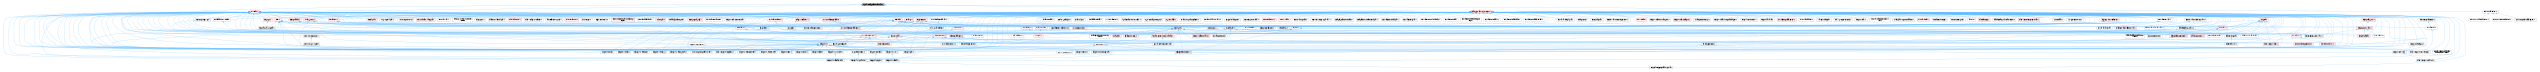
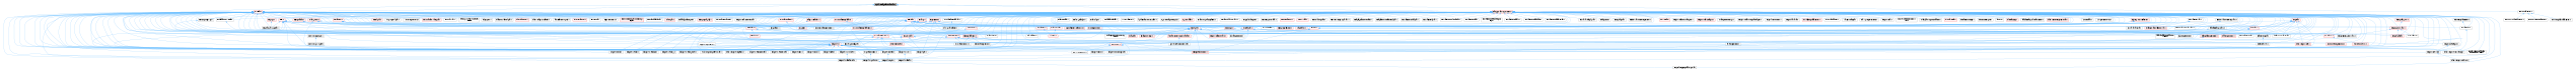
  digraph {
    node [color=grey40 fillcolor=white fontname=Helvetica fontsize=10 shape=box style=filled]
    edge [color=steelblue1 dir=back fontname=Helvetica fontsize=10 labelfontname=Helvetica labelfontsize=10 style=solid]
    n1 [color=gray40 fillcolor=grey60 fontcolor=black height=0.2 label="SlateWidgetAccessibleTypes.h" width=0.4]
    n2 [height=0.2 label="CommonLoadGuard.h" width=0.4]
    n3 [height=0.2 label="CommonTextBlock.h" width=0.4]
    n4 [color=red fillcolor="#FFF0F0" height=0.2 label="DeclarativeSyntaxSupport.h" width=0.4]
    n5 [color=red fillcolor="#FFF0F0" height=0.2 label="SWidget.h" width=0.4]
    n6 [height=0.2 label="CommonLazyImage.h" width=0.4]
    n7 [height=0.2 label="CommonDateTimeTextBlock.h" width=0.4]
    n8 [height=0.2 label="CommonNumericTextBlock.h" width=0.4]
    n9 [height=0.2 label="CommonUIEditorSettings.h" width=0.4]
    n10 [height=0.2 label="AboutScreen.h" width=0.4]
    n11 [height=0.2 label="AnimationEditorUtils.h" width=0.4]
    n12 [color=red fillcolor="#FFF0F0" height=0.2 label="BasicLayoutWidgetSlot.h" width=0.4]
    n13 [color=red fillcolor="#FFF0F0" height=0.2 label="SBoxPanel.h" width=0.4]
    n14 [height=0.2 label="BoneDragDropOp.h" width=0.4]
    n15 [height=0.2 label="ClassDragDropOp.h" width=0.4]
    n16 [color=red fillcolor="#FFF0F0" height=0.2 label="DecoratedDragDropOp.h" width=0.4]
    n17 [height=0.2 label="LevelDragDropOp.h" width=0.4]
    n18 [height=0.2 label="GameModeInfoCustomizer.h" width=0.4]
    n19 [color=red fillcolor="#FFF0F0" height=0.2 label="PropertyCustomizationHelpers.h" width=0.4]
    n20 [color=red fillcolor="#FFF0F0" height=0.2 label="SBreadcrumbTrail.h" width=0.4]
    n21 [color=red fillcolor="#FFF0F0" height=0.2 label="SComboButton.h" width=0.4]
    n22 [height=0.2 label="SBoneMappingBase.h" width=0.4]
    n23 [color=red fillcolor="#FFF0F0" height=0.2 label="SComboBox.h" width=0.4]
    n24 [height=0.2 label="SBlueprintEditorSelected\lDebugObjectWidget.h" width=0.4]
    n25 [height=0.2 label="SCSVImportOptions.h" width=0.4]
    n26 [color=red fillcolor="#FFF0F0" height=0.2 label="SEditableComboBox.h" width=0.4]
    n27 [height=0.2 label="SNameComboBox.h" width=0.4]
    n28 [height=0.2 label="SGraphPinNameList.h" width=0.4]
    n29 [height=0.2 label="SGraphPinDataTableRowName.h" width=0.4]
    n30 [color=red fillcolor="#FFF0F0" height=0.2 label="SComponentClassCombo.h" width=0.4]
    n31 [height=0.2 label="SGridLineSpacingList.h" width=0.4]
    n32 [height=0.2 label="SNumericDropDown.h" width=0.4]
    n33 [color=red fillcolor="#FFF0F0" height=0.2 label="SPopUpErrorText.h" width=0.4]
    n34 [height=0.2 label="SFilterBarClippingHorizontal\lWidget.h" width=0.4]
    n35 [color=red fillcolor="#FFF0F0" height=0.2 label="SHeader.h" width=0.4]
    n36 [color=red fillcolor="#FFF0F0" height=0.2 label="SNumericEntryBox.h" width=0.4]
    n37 [height=0.2 label="SGraphPinNum.h" width=0.4]
    n38 [height=0.2 label="SGraphPinInteger.h" width=0.4]
    n39 [height=0.2 label="SGraphPinNumSlider.h" width=0.4]
    n40 [height=0.2 label="SGraphPinIntegerSlider.h" width=0.4]
    n41 [height=0.2 label="SGraphPinVector2DSlider.h" width=0.4]
    n42 [height=0.2 label="SGraphPinVectorSlider.h" width=0.4]
    n43 [color=red fillcolor="#FFF0F0" height=0.2 label="SNodePanel.h" width=0.4]
    n44 [height=0.2 label="SCommentBubble.h" width=0.4]
    n45 [height=0.2 label="SDesignSurface.h" width=0.4]
    n46 [height=0.2 label="SDesignerView.h" width=0.4]
    n47 [color=red fillcolor="#FFF0F0" height=0.2 label="SGraphNode.h" width=0.4]
    n48 [height=0.2 label="DataflowGraphEditor.h" width=0.4]
    n49 [height=0.2 label="SGraphNodeDefault.h" width=0.4]
    n50 [height=0.2 label="SGraphNodeKnot.h" width=0.4]
    n51 [height=0.2 label="SRigVMGraphNodeKnot.h" width=0.4]
    n52 [height=0.2 label="SGraphPanel.h" width=0.4]
    n53 [color=red fillcolor="#FFF0F0" height=0.2 label="SGraphPin.h" width=0.4]
    n54 [height=0.2 label="SGraphPinBool.h" width=0.4]
    n55 [height=0.2 label="SGraphPinColor.h" width=0.4]
    n56 [height=0.2 label="SGraphPinEnum.h" width=0.4]
    n57 [height=0.2 label="SGraphPinExec.h" width=0.4]
    n58 [height=0.2 label="SGraphPinObject.h" width=0.4]
    n59 [height=0.2 label="SGraphPinClass.h" width=0.4]
    n60 [height=0.2 label="SGraphPinString.h" width=0.4]
    n61 [height=0.2 label="SGraphPinStructInstance.h" width=0.4]
    n62 [height=0.2 label="SGraphPinVector.h" width=0.4]
    n63 [height=0.2 label="SGraphPinVector2D.h" width=0.4]
    n64 [height=0.2 label="SGraphPinVector4.h" width=0.4]
    n65 [height=0.2 label="SGraphPinVector4Slider.h" width=0.4]
    n66 [height=0.2 label="SRigVMGraphChangePinType.h" width=0.4]
    n67 [height=0.2 label="SRigVMGraphPinCategory.h" width=0.4]
    n68 [height=0.2 label="SRigVMGraphPinCurveFloat.h" width=0.4]
    n69 [color=red fillcolor="#FFF0F0" height=0.2 label="SRigVMGraphNode.h" width=0.4]
    n70 [color=red fillcolor="#FFF0F0" height=0.2 label="SGraphNodeComment.h" width=0.4]
    n71 [height=0.2 label="BoneSelectionWidget.h" width=0.4]
    n72 [height=0.2 label="BrushBuilderDragDropOp.h" width=0.4]
    n73 [height=0.2 label="CreditsScreen.h" width=0.4]
    n74 [height=0.2 label="DebuggerCommands.h" width=0.4]
    n75 [color=red fillcolor="#FFF0F0" height=0.2 label="DetailWidgetRow.h" width=0.4]
    n76 [color=red fillcolor="#FFF0F0" height=0.2 label="Dialogs.h" width=0.4]
    n77 [height=0.2 label="DlgPickAssetPath.h" width=0.4]
    n78 [height=0.2 label="DlgPickPath.h" width=0.4]
    n79 [height=0.2 label="DlgReferenceTree.h" width=0.4]
    n80 [color=red fillcolor="#FFF0F0" height=0.2 label="FindInBlueprints.h" width=0.4]
-   n81 [height=0.2 label="FindInGraph.h" width=0.4]
+   n81 [height=0.2 label="Composite.h" width=0.4]
    n82 [color=red fillcolor="#FFF0F0" height=0.2 label="FractureEditorModeToolkit.h" width=0.4]
    n83 [color=red fillcolor="#FFF0F0" height=0.2 label="GraphEditor.h" width=0.4]
    n84 [height=0.2 label="SBlueprintDiff.h" width=0.4]
    n85 [height=0.2 label="SGraphEditorActionMenu.h" width=0.4]
    n86 [height=0.2 label="MiniCurveEditor.h" width=0.4]
    n87 [color=red fillcolor="#FFF0F0" height=0.2 label="MultiBox.h" width=0.4]
    n88 [height=0.2 label="PanelExtensionSubsystem.h" width=0.4]
    n89 [height=0.2 label="PropertyInfoViewStyle.h" width=0.4]
    n90 [height=0.2 label="ReferenceSectionSelection\lWidget.h" width=0.4]
    n91 [height=0.2 label="SAsyncOperationStatus.h" width=0.4]
    n92 [color=red fillcolor="#FFF0F0" height=0.2 label="SAudioMeter.h" width=0.4]
    n93 [height=0.2 label="SBackgroundBlur.h" width=0.4]
    n94 [height=0.2 label="SBlueprintNamespaceEntry.h" width=0.4]
    n95 [height=0.2 label="SBlueprintRevisionMenu.h" width=0.4]
    n96 [color=red fillcolor="#FFF0F0" height=0.2 label="SBorder.h" width=0.4]
    n97 [height=0.2 label="SBuildProgress.h" width=0.4]
    n98 [color=red fillcolor="#FFF0F0" height=0.2 label="SButton.h" width=0.4]
    n99 [color=red fillcolor="#FFF0F0" height=0.2 label="SHyperlink.h" width=0.4]
    n100 [color=red fillcolor="#FFF0F0" height=0.2 label="SRichTextHyperlink.h" width=0.4]
    n101 [height=0.2 label="SKeySelector.h" width=0.4]
    n102 [color=red fillcolor="#FFF0F0" height=0.2 label="SDockTab.h" width=0.4]
    n103 [color=red fillcolor="#FFF0F0" height=0.2 label="SPersonaToolBox.h" width=0.4]
    n104 [color=red fillcolor="#FFF0F0" height=0.2 label="SEditableTextBox.h" width=0.4]
    n105 [color=red fillcolor="#FFF0F0" height=0.2 label="SErrorText.h" width=0.4]
+   n106 [color=red fillcolor="#FFF0F0" height=0.2 label="SErrorHint.h" width=0.4]
    n107 [color=red fillcolor="#FFF0F0" height=0.2 label="SExpandableButton.h" width=0.4]
    n108 [color=red fillcolor="#FFF0F0" height=0.2 label="SHeaderRow.h" width=0.4]
    n109 [color=red fillcolor="#FFF0F0" height=0.2 label="SMultiLineEditableTextBox.h" width=0.4]
    n110 [color=red fillcolor="#FFF0F0" height=0.2 label="SBox.h" width=0.4]
    n111 [height=0.2 label="SEnableBox.h" width=0.4]
    n112 [height=0.2 label="SGameLayerManager.h" width=0.4]
    n113 [color=red fillcolor="#FFF0F0" height=0.2 label="SLinkedBox.h" width=0.4]
    n114 [color=red fillcolor="#FFF0F0" height=0.2 label="SCanvas.h" width=0.4]
    n115 [color=red fillcolor="#FFF0F0" height=0.2 label="SCheckBox.h" width=0.4]
    n116 [color=red fillcolor="#FFF0F0" height=0.2 label="SNotificationList.h" width=0.4]
    n117 [height=0.2 label="SClassPickerDialog.h" width=0.4]
    n118 [color=red fillcolor="#FFF0F0" height=0.2 label="SColorBlock.h" width=0.4]
    n119 [height=0.2 label="SColorGradientEditor.h" width=0.4]
    n120 [height=0.2 label="SCurveEditor.h" width=0.4]
    n121 [height=0.2 label="SColorGradingWheel.h" width=0.4]
    n122 [color=red fillcolor="#FFF0F0" height=0.2 label="SColorSpectrum.h" width=0.4]
    n123 [color=red fillcolor="#FFF0F0" height=0.2 label="SColorWheel.h" width=0.4]
    n124 [color=red fillcolor="#FFF0F0" height=0.2 label="SCommonEditorViewportToolbar\lBase.h" width=0.4]
    n125 [height=0.2 label="SComplexGradient.h" width=0.4]
    n126 [height=0.2 label="SCompoundTrackLaneView.h" width=0.4]
    n127 [height=0.2 label="SConstraintCanvas.h" width=0.4]
    n128 [height=0.2 label="SContentReference.h" width=0.4]
    n129 [height=0.2 label="SCreateAssetFromObject.h" width=0.4]
    n130 [height=0.2 label="SCreateClothingSettingsPanel.h" width=0.4]
    n131 [height=0.2 label="SCurveEditorFilterPanel.h" width=0.4]
    n132 [height=0.2 label="SCurveEditorPanel.h" width=0.4]
    n133 [height=0.2 label="SCurveEditorToolProperties.h" width=0.4]
    n134 [height=0.2 label="SCurveEditorTree.h" width=0.4]
    n135 [height=0.2 label="SCurveEditorTreeFilterStatus\lBar.h" width=0.4]
    n136 [height=0.2 label="SCurveEditorTreePin.h" width=0.4]
    n137 [height=0.2 label="SCurveEditorTreeSelect.h" width=0.4]
    n138 [height=0.2 label="SCurveEditorTreeTextFilter.h" width=0.4]
    n139 [height=0.2 label="SCurveEditorView.h" width=0.4]
    n140 [height=0.2 label="SCurveViewerPanel.h" width=0.4]
    n141 [color=red fillcolor="#FFF0F0" height=0.2 label="SInteractiveCurveEditorView.h" width=0.4]
    n142 [height=0.2 label="SCurveKeyDetailPanel.h" width=0.4]
    n143 [color=red fillcolor="#FFF0F0" height=0.2 label="SDPIScaler.h" width=0.4]
    n144 [height=0.2 label="SDeleteAssetsDialog.h" width=0.4]
    n145 [height=0.2 label="SDetailsDiff.h" width=0.4]
    n146 [height=0.2 label="SEditableLabel.h" width=0.4]
    n147 [color=red fillcolor="#FFF0F0" height=0.2 label="SEditableText.h" width=0.4]
    n148 [height=0.2 label="SEditorViewportToolBarButton.h" width=0.4]
    n149 [height=0.2 label="SEditorViewportToolBarMenu.h" width=0.4]
    n150 [height=0.2 label="SEditorViewportViewMenu.h" width=0.4]
    n151 [color=red fillcolor="#FFF0F0" height=0.2 label="SExpandableArea.h" width=0.4]
    n152 [color=red fillcolor="#FFF0F0" height=0.2 label="SExpanderArrow.h" width=0.4]
    n153 [color=red fillcolor="#FFF0F0" height=0.2 label="SGraphActionMenu.h" width=0.4]
    n154 [color=red fillcolor="#FFF0F0" height=0.2 label="SGraphPalette.h" width=0.4]
    n155 [height=0.2 label="SMyBlueprint.h" width=0.4]
    n156 [height=0.2 label="SFixupSelfContextDlg.h" width=0.4]
    n157 [color=red fillcolor="#FFF0F0" height=0.2 label="SFxWidget.h" width=0.4]
    n158 [height=0.2 label="SGraphNodeDocumentation.h" width=0.4]
    n159 [height=0.2 label="SGraphNodeK2Composite.h" width=0.4]
    n160 [color=red fillcolor="#FFF0F0" height=0.2 label="SGraphNodeK2Default.h" width=0.4]
    n161 [height=0.2 label="BoneDragDropOp2Var.h" width=0.4]
    n162 [height=0.2 label="SGraphNodePromotableOperator.h" width=0.4]
    n163 [height=0.2 label="SGraphPinComboBox.h" width=0.4]
    n164 [height=0.2 label="SGraphPreviewer.h" width=0.4]
    n165 [color=red fillcolor="#FFF0F0" height=0.2 label="SGridPanel.h" width=0.4]
    n166 [color=red fillcolor="#FFF0F0" height=0.2 label="SImage.h" width=0.4]
    n167 [color=red fillcolor="#FFF0F0" height=0.2 label="SListView.h" width=0.4]
    n168 [color=red fillcolor="#FFF0F0" height=0.2 label="SInlineEditableTextBlock.h" width=0.4]
    n169 [height=0.2 label="SInputKeySelector.h" width=0.4]
    n170 [height=0.2 label="SInvalidationPanel.h" width=0.4]
    n171 [height=0.2 label="SKeyEditInterface.h" width=0.4]
    n172 [height=0.2 label="SKeyNavigationButtons.h" width=0.4]
    n173 [height=0.2 label="SKismetDebugTreeView.h" width=0.4]
    n174 [height=0.2 label="SPinValueInspector.h" width=0.4]
    n175 [color=red fillcolor="#FFF0F0" height=0.2 label="SKismetInspector.h" width=0.4]
    n176 [height=0.2 label="SGraphNodeK.h" width=0.4]
    n177 [height=0.2 label="SListViewSelectorDropdown\lMenu.h" width=0.4]
    n178 [height=0.2 label="SMediaPermutationsSelector.h" width=0.4]
    n179 [color=red fillcolor="#FFF0F0" height=0.2 label="SMenuAnchor.h" width=0.4]
    n180 [color=red fillcolor="#FFF0F0" height=0.2 label="SMenuOwner.h" width=0.4]
    n181 [color=red fillcolor="#FFF0F0" height=0.2 label="SModeWidget.h" width=0.4]
    n182 [height=0.2 label="SMotionTrailOptions.h" width=0.4]
    n183 [color=red fillcolor="#FFF0F0" height=0.2 label="SMultiLineEditableText.h" width=0.4]
    n184 [height=0.2 label="SObjectBindingTag.h" width=0.4]
    n185 [color=red fillcolor="#FFF0F0" height=0.2 label="SOutlinerItemViewBase.h" width=0.4]
    n186 [height=0.2 label="SOutlinerView.h" width=0.4]
    n187 [height=0.2 label="SOutputLogDialog.h" width=0.4]
    n188 [color=red fillcolor="#FFF0F0" height=0.2 label="SOverlay.h" width=0.4]
    n189 [height=0.2 label="SPerQualityLevelProperties\lWidget.h" width=0.4]
    n190 [height=0.2 label="SPopup.h" width=0.4]
    n191 [color=red fillcolor="#FFF0F0" height=0.2 label="SProgressBar.h" width=0.4]
    n192 [height=0.2 label="SRadialBox.h" width=0.4]
    n193 [height=0.2 label="SResetToDefaultMenu.h" width=0.4]
    n194 [height=0.2 label="SResetToDefaultPropertyEditor.h" width=0.4]
    n195 [height=0.2 label="SResponsiveGridPanel.h" width=0.4]
    n196 [color=red fillcolor="#FFF0F0" height=0.2 label="SRichTextBlock.h" width=0.4]
    n197 [height=0.2 label="SRigVMDetailsInspector.h" width=0.4]
    n198 [color=red fillcolor="#FFF0F0" height=0.2 label="SRigVMEditorGraphExplorer.h" width=0.4]
    n1 -> n2
    n1 -> n3
    n1 -> n4
    n1 -> n5
    n2 -> n6
    n3 -> n7
    n3 -> n8
    n3 -> n9
    n4 -> n10
    n4 -> n11
    n4 -> n12
    n4 -> n13
    n4 -> n14
    n4 -> n15
    n4 -> n16
    n4 -> n17
    n4 -> n18
    n4 -> n19
    n4 -> n20
    n4 -> n21
    n4 -> n22
    n4 -> n23
    n4 -> n24
    n4 -> n25
    n4 -> n26
    n4 -> n27
    n4 -> n28
    n4 -> n29
    n4 -> n30
    n4 -> n31
    n4 -> n32
    n4 -> n33
    n4 -> n34
    n4 -> n35
    n4 -> n36
    n4 -> n37
    n4 -> n38
    n4 -> n39
    n4 -> n40
    n4 -> n41
    n4 -> n42
    n4 -> n43
    n4 -> n44
    n4 -> n45
    n4 -> n46
    n4 -> n47
    n4 -> n48
    n4 -> n49
    n4 -> n50
    n4 -> n51
    n4 -> n52
    n4 -> n53
    n4 -> n54
    n4 -> n55
    n4 -> n56
    n4 -> n57
    n4 -> n58
    n4 -> n59
    n4 -> n60
    n4 -> n61
    n4 -> n62
    n4 -> n63
    n4 -> n64
    n4 -> n65
    n4 -> n66
    n4 -> n67
    n4 -> n68
    n4 -> n69
    n4 -> n70
    n4 -> n71
    n4 -> n72
    n4 -> n73
    n4 -> n74
    n4 -> n75
    n4 -> n76
    n4 -> n77
    n4 -> n78
    n4 -> n79
    n4 -> n80
    n4 -> n81
    n4 -> n82
    n4 -> n83
    n4 -> n84
    n4 -> n85
    n4 -> n86
    n4 -> n87
    n4 -> n88
    n4 -> n89
    n4 -> n90
    n4 -> n91
    n4 -> n92
    n4 -> n93
    n4 -> n94
    n4 -> n95
    n4 -> n96
    n4 -> n97
    n4 -> n98
    n4 -> n99
    n4 -> n100
    n4 -> n101
    n4 -> n102
    n4 -> n103
    n4 -> n104
    n4 -> n105
+   n4 -> n106
    n4 -> n107
    n4 -> n108
    n4 -> n109
    n4 -> n110
    n4 -> n111
    n4 -> n112
    n4 -> n113
    n4 -> n114
    n4 -> n115
    n4 -> n116
    n4 -> n117
    n4 -> n118
    n4 -> n119
    n4 -> n120
    n4 -> n121
    n4 -> n122
    n4 -> n123
    n4 -> n124
    n4 -> n125
    n4 -> n126
    n4 -> n127
    n4 -> n128
    n4 -> n129
    n4 -> n130
    n4 -> n131
    n4 -> n132
    n4 -> n133
    n4 -> n134
    n4 -> n135
    n4 -> n136
    n4 -> n137
    n4 -> n138
    n4 -> n139
    n4 -> n140
    n4 -> n141
    n4 -> n142
    n4 -> n143
    n4 -> n144
    n4 -> n145
    n4 -> n146
    n4 -> n147
    n4 -> n148
    n4 -> n149
    n4 -> n150
    n4 -> n151
    n4 -> n152
    n4 -> n153
    n4 -> n154
    n4 -> n155
    n4 -> n156
    n4 -> n157
    n4 -> n158
    n4 -> n159
    n4 -> n160
    n4 -> n161
    n4 -> n162
    n4 -> n163
    n4 -> n164
    n4 -> n165
    n4 -> n166
    n4 -> n167
    n4 -> n168
    n4 -> n169
    n4 -> n170
    n4 -> n171
    n4 -> n172
    n4 -> n173
    n4 -> n174
    n4 -> n175
    n4 -> n176
    n4 -> n177
    n4 -> n178
    n4 -> n179
    n4 -> n180
    n4 -> n181
    n4 -> n182
    n4 -> n183
    n4 -> n184
    n4 -> n185
    n4 -> n186
    n4 -> n187
    n4 -> n188
    n4 -> n189
    n4 -> n190
    n4 -> n191
    n4 -> n192
    n4 -> n193
    n4 -> n194
    n4 -> n195
    n4 -> n196
    n4 -> n197
    n4 -> n198
    n5 -> n13
    n5 -> n18
    n5 -> n19
    n5 -> n20
    n5 -> n21
    n5 -> n22
    n5 -> n23
    n5 -> n25
    n5 -> n27
    n5 -> n28
    n5 -> n31
    n5 -> n32
    n5 -> n33
    n5 -> n36
    n5 -> n37
    n5 -> n38
    n5 -> n39
    n5 -> n40
    n5 -> n41
    n5 -> n42
    n5 -> n43
    n5 -> n46
    n5 -> n47
    n5 -> n48
    n5 -> n53
    n5 -> n54
    n5 -> n55
    n5 -> n57
    n5 -> n58
    n5 -> n59
    n5 -> n60
    n5 -> n62
    n5 -> n63
    n5 -> n64
    n5 -> n65
    n5 -> n66
    n5 -> n67
    n5 -> n68
    n5 -> n71
    n5 -> n72
    n5 -> n74
    n5 -> n75
    n5 -> n76
    n5 -> n80
    n5 -> n81
    n5 -> n83
    n5 -> n87
    n5 -> n90
    n5 -> n93
    n5 -> n96
    n5 -> n101
    n5 -> n102
    n5 -> n105
+   n5 -> n106
    n5 -> n110
    n5 -> n112
    n5 -> n114
    n5 -> n115
    n5 -> n120
    n5 -> n124
    n5 -> n127
    n5 -> n128
    n5 -> n143
    n5 -> n144
    n5 -> n147
    n5 -> n151
    n5 -> n153
    n5 -> n154
    n5 -> n155
    n5 -> n156
    n5 -> n159
    n5 -> n165
    n5 -> n170
    n5 -> n173
    n5 -> n175
    n5 -> n179
    n5 -> n182
    n5 -> n183
    n5 -> n185
    n5 -> n186
    n5 -> n188
    n5 -> n189
    n5 -> n192
    n5 -> n195
    n5 -> n196
    n5 -> n197
    n12 -> n13
    n12 -> n43
    n13 -> n2
    n13 -> n14
    n13 -> n15
    n13 -> n16
    n13 -> n17
    n13 -> n18
    n13 -> n19
    n13 -> n20
    n13 -> n21
    n13 -> n26
    n13 -> n31
    n13 -> n32
    n13 -> n34
    n13 -> n35
    n13 -> n36
    n16 -> n17
    n19 -> n18
    n21 -> n22
    n21 -> n23
    n21 -> n30
    n21 -> n31
    n21 -> n32
    n21 -> n33
    n23 -> n24
    n23 -> n25
    n23 -> n26
    n23 -> n27
    n27 -> n28
    n28 -> n29
    n36 -> n37
    n36 -> n39
    n36 -> n41
    n36 -> n42
    n36 -> n52
    n37 -> n38
    n39 -> n40
    n43 -> n44
    n43 -> n45
    n43 -> n47
    n43 -> n52
    n43 -> n70
    n45 -> n46
    n47 -> n48
    n47 -> n49
    n47 -> n52
    n47 -> n53
    n47 -> n69
    n49 -> n50
    n50 -> n51
    n53 -> n28
    n53 -> n37
    n53 -> n39
    n53 -> n41
    n53 -> n42
    n53 -> n50
    n53 -> n52
    n53 -> n54
    n53 -> n55
    n53 -> n56
    n53 -> n57
    n53 -> n58
    n53 -> n60
    n53 -> n61
    n53 -> n62
    n53 -> n63
    n53 -> n64
    n53 -> n65
    n53 -> n66
    n53 -> n67
    n53 -> n68
    n58 -> n59
    n71 -> n22
    n75 -> n19
    n83 -> n43
    n83 -> n47
    n83 -> n48
    n83 -> n52
    n83 -> n84
    n83 -> n85
    n96 -> n14
    n96 -> n15
    n96 -> n16
    n96 -> n17
    n96 -> n36
    n96 -> n53
    n96 -> n72
    n96 -> n76
    n96 -> n85
    n96 -> n97
    n96 -> n98
    n96 -> n102
    n96 -> n104
    n96 -> n105
    n96 -> n107
    n96 -> n108
    n96 -> n109
    n98 -> n20
    n98 -> n26
    n98 -> n89
    n98 -> n99
    n98 -> n101
    n99 -> n100
    n102 -> n103
    n104 -> n26
    n104 -> n31
    n104 -> n32
    n105 -> n33
    n105 -> n47
+   n105 -> n106
    n110 -> n18
    n110 -> n23
    n110 -> n37
    n110 -> n39
    n110 -> n41
    n110 -> n42
    n110 -> n72
    n110 -> n111
    n110 -> n112
    n110 -> n113
    n113 -> n87
    n114 -> n112
    n115 -> n36
    n115 -> n48
    n115 -> n82
    n115 -> n116
    n118 -> n36
    n119 -> n120
    n120 -> n68
    n127 -> n48
    n139 -> n140
    n139 -> n141
    n147 -> n36
    n147 -> n104
    n149 -> n150
    n152 -> n153
    n153 -> n85
    n153 -> n154
    n153 -> n155
    n166 -> n14
    n166 -> n15
    n166 -> n16
    n166 -> n20
    n166 -> n26
    n166 -> n69
    n166 -> n72
    n166 -> n89
    n166 -> n167
    n167 -> n23
    n167 -> n84
    n167 -> n90
    n173 -> n174
    n175 -> n84
    n179 -> n20
    n179 -> n21
    n179 -> n58
    n179 -> n180
    n180 -> n87
    n183 -> n109
    n188 -> n26
    n188 -> n47
    n188 -> n167
    n193 -> n19
  }
